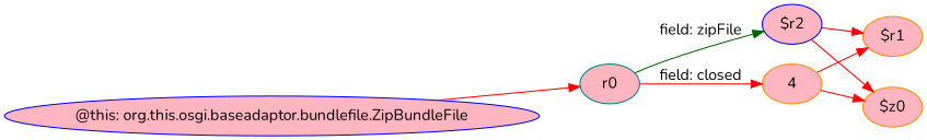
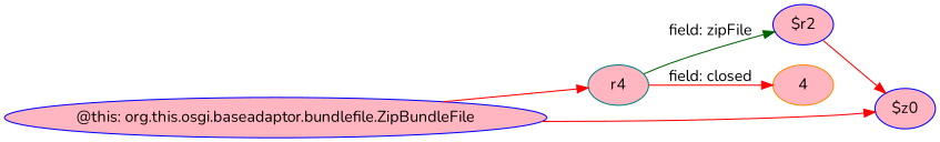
  digraph {
    fontname=Nunito
    rankdir=LR
    node [color=blue fillcolor=lightpink fontname=Nunito style=filled]
    edge [color=red fontname=Nunito]
-   n1 [color=teal label=r0]
+   n1 [color=teal label=r4]
    n2 [label="$r2"]
    n3 [color=darkorange label=4]
-   n4 [color=darkorange label="$z0"]
-   n5 [color=darkorange label="$r1"]
+   n4 [label="$z0"]
    n6 [label="@this: org.this.osgi.baseadaptor.bundlefile.ZipBundleFile"]
    n1 -> n2 [color=darkgreen label="field: zipFile"]
    n1 -> n3 [label="field: closed"]
    n2 -> n4
-   n2 -> n5
-   n3 -> n4
-   n3 -> n5
+   n6 -> n4
    n6 -> n1
  }
